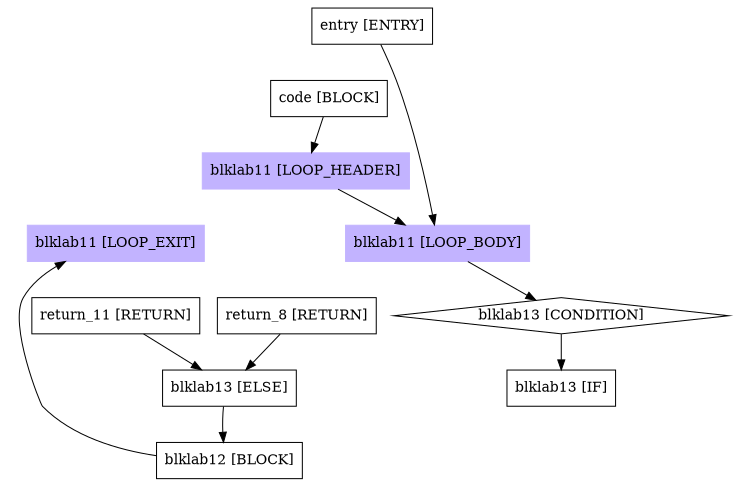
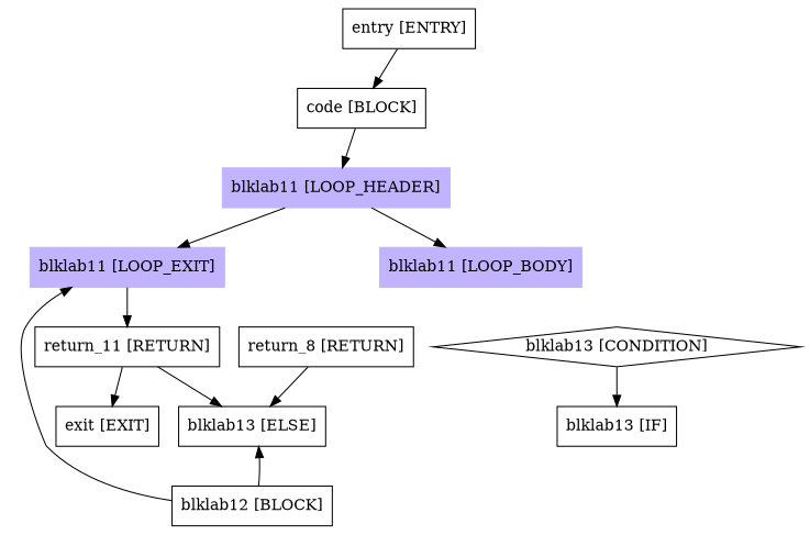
  digraph {
    node [shape=box]
    "entry [ENTRY]"
    "code [BLOCK]"
    "blklab11 [LOOP_HEADER]" [color=".7 .3 1.0" style=filled]
    "blklab11 [LOOP_BODY]" [color=".7 .3 1.0" style=filled]
    "blklab11 [LOOP_EXIT]" [color=".7 .3 1.0" style=filled]
    "blklab13 [CONDITION]" [shape=diamond]
    "return_11 [RETURN]"
    "blklab13 [IF]"
    "blklab13 [ELSE]"
+   "exit [EXIT]"
    "blklab12 [BLOCK]"
    "return_8 [RETURN]"
-   "entry [ENTRY]" -> "blklab11 [LOOP_BODY]"
+   "entry [ENTRY]" -> "code [BLOCK]"
    "code [BLOCK]" -> "blklab11 [LOOP_HEADER]"
    "blklab11 [LOOP_HEADER]" -> "blklab11 [LOOP_BODY]"
-   "blklab11 [LOOP_BODY]" -> "blklab13 [CONDITION]"
+   "blklab11 [LOOP_HEADER]" -> "blklab11 [LOOP_EXIT]"
+   "blklab11 [LOOP_EXIT]" -> "return_11 [RETURN]"
    "blklab13 [CONDITION]" -> "blklab13 [IF]"
    "return_11 [RETURN]" -> "blklab13 [ELSE]"
-   "blklab13 [ELSE]" -> "blklab12 [BLOCK]"
+   "return_11 [RETURN]" -> "exit [EXIT]"
+   "blklab12 [BLOCK]" -> "blklab13 [ELSE]"
    "blklab12 [BLOCK]" -> "blklab11 [LOOP_EXIT]"
    "return_8 [RETURN]" -> "blklab13 [ELSE]"
  }
